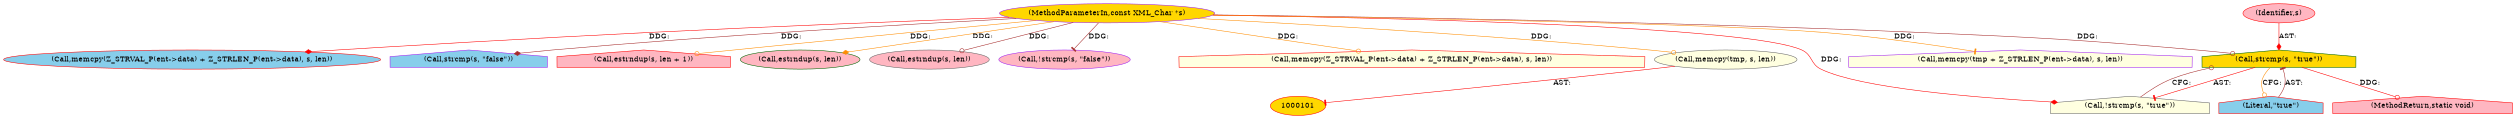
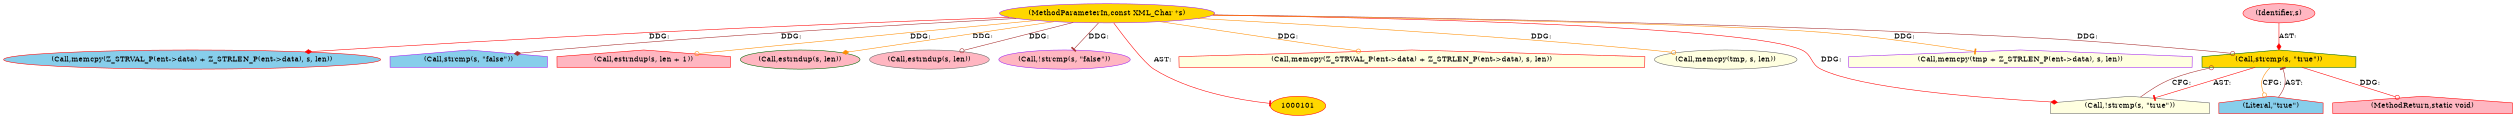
  digraph {
    node [color=red fillcolor=lightpink shape=house style=filled]
    edge [arrowhead=odot color=red]
    n1 [color=darkgreen fillcolor=gold label="(Call,strcmp(s, \"true\"))"]
    n2 [color=gray40 fillcolor=lightyellow label="(Call,!strcmp(s, \"true\"))"]
    n3 [fillcolor=skyblue label="(Literal,\"true\")"]
    n4 [label="(MethodReturn,static void)"]
    n5 [color=purple fillcolor=gold label="(MethodParameterIn,const XML_Char *s)" shape=ellipse]
    n6 [color=purple fillcolor=lightyellow label="(Call,memcpy(tmp + Z_STRLEN_P(ent->data), s, len))"]
    n7 [fillcolor=skyblue label="(Call,memcpy(Z_STRVAL_P(ent->data) + Z_STRLEN_P(ent->data), s, len))" shape=ellipse]
    n8 [color=purple fillcolor=skyblue label="(Call,strcmp(s, \"false\"))"]
    n9 [label="(Call,estrndup(s, len + 1))"]
    n10 [color=darkgreen label="(Call,estrndup(s, len))" shape=ellipse]
    n11 [color=gray40 label="(Call,estrndup(s, len))" shape=ellipse]
    n12 [color=purple label="(Call,!strcmp(s, \"false\"))" shape=ellipse]
    n13 [color=gray40 fillcolor=lightyellow label="(Call,memcpy(tmp, s, len))" shape=ellipse]
    n14 [fillcolor=lightyellow label="(Call,memcpy(Z_STRVAL_P(ent->data) + Z_STRLEN_P(ent->data), s, len))"]
    1000101 [fillcolor=gold shape=ellipse]
    n16 [label="(Identifier,s)" shape=ellipse]
    n1 -> n2 [arrowhead=tee label="AST: "]
    n1 -> n3 [color=darkorange label="CFG: "]
    n1 -> n4 [label="DDG: "]
    n2 -> n1 [color=brown label="CFG: "]
    n3 -> n1 [arrowhead=tee color=brown label="AST: "]
    n5 -> n1 [color=brown label="DDG: "]
    n5 -> n2 [arrowhead=diamond label="DDG: "]
    n5 -> n6 [arrowhead=tee color=darkorange label="DDG: "]
    n5 -> n7 [arrowhead=diamond label="DDG: "]
    n5 -> n8 [arrowhead=diamond color=brown label="DDG: "]
    n5 -> n9 [color=darkorange label="DDG: "]
    n5 -> n10 [arrowhead=diamond color=darkorange label="DDG: "]
    n5 -> n11 [color=brown label="DDG: "]
    n5 -> n12 [arrowhead=tee color=brown label="DDG: "]
    n5 -> n13 [color=darkorange label="DDG: "]
    n5 -> n14 [color=darkorange label="DDG: "]
-   n13 -> 1000101 [arrowhead=tee label="AST: "]
+   n5 -> 1000101 [arrowhead=tee label="AST: "]
    n16 -> n1 [arrowhead=diamond label="AST: "]
  }
